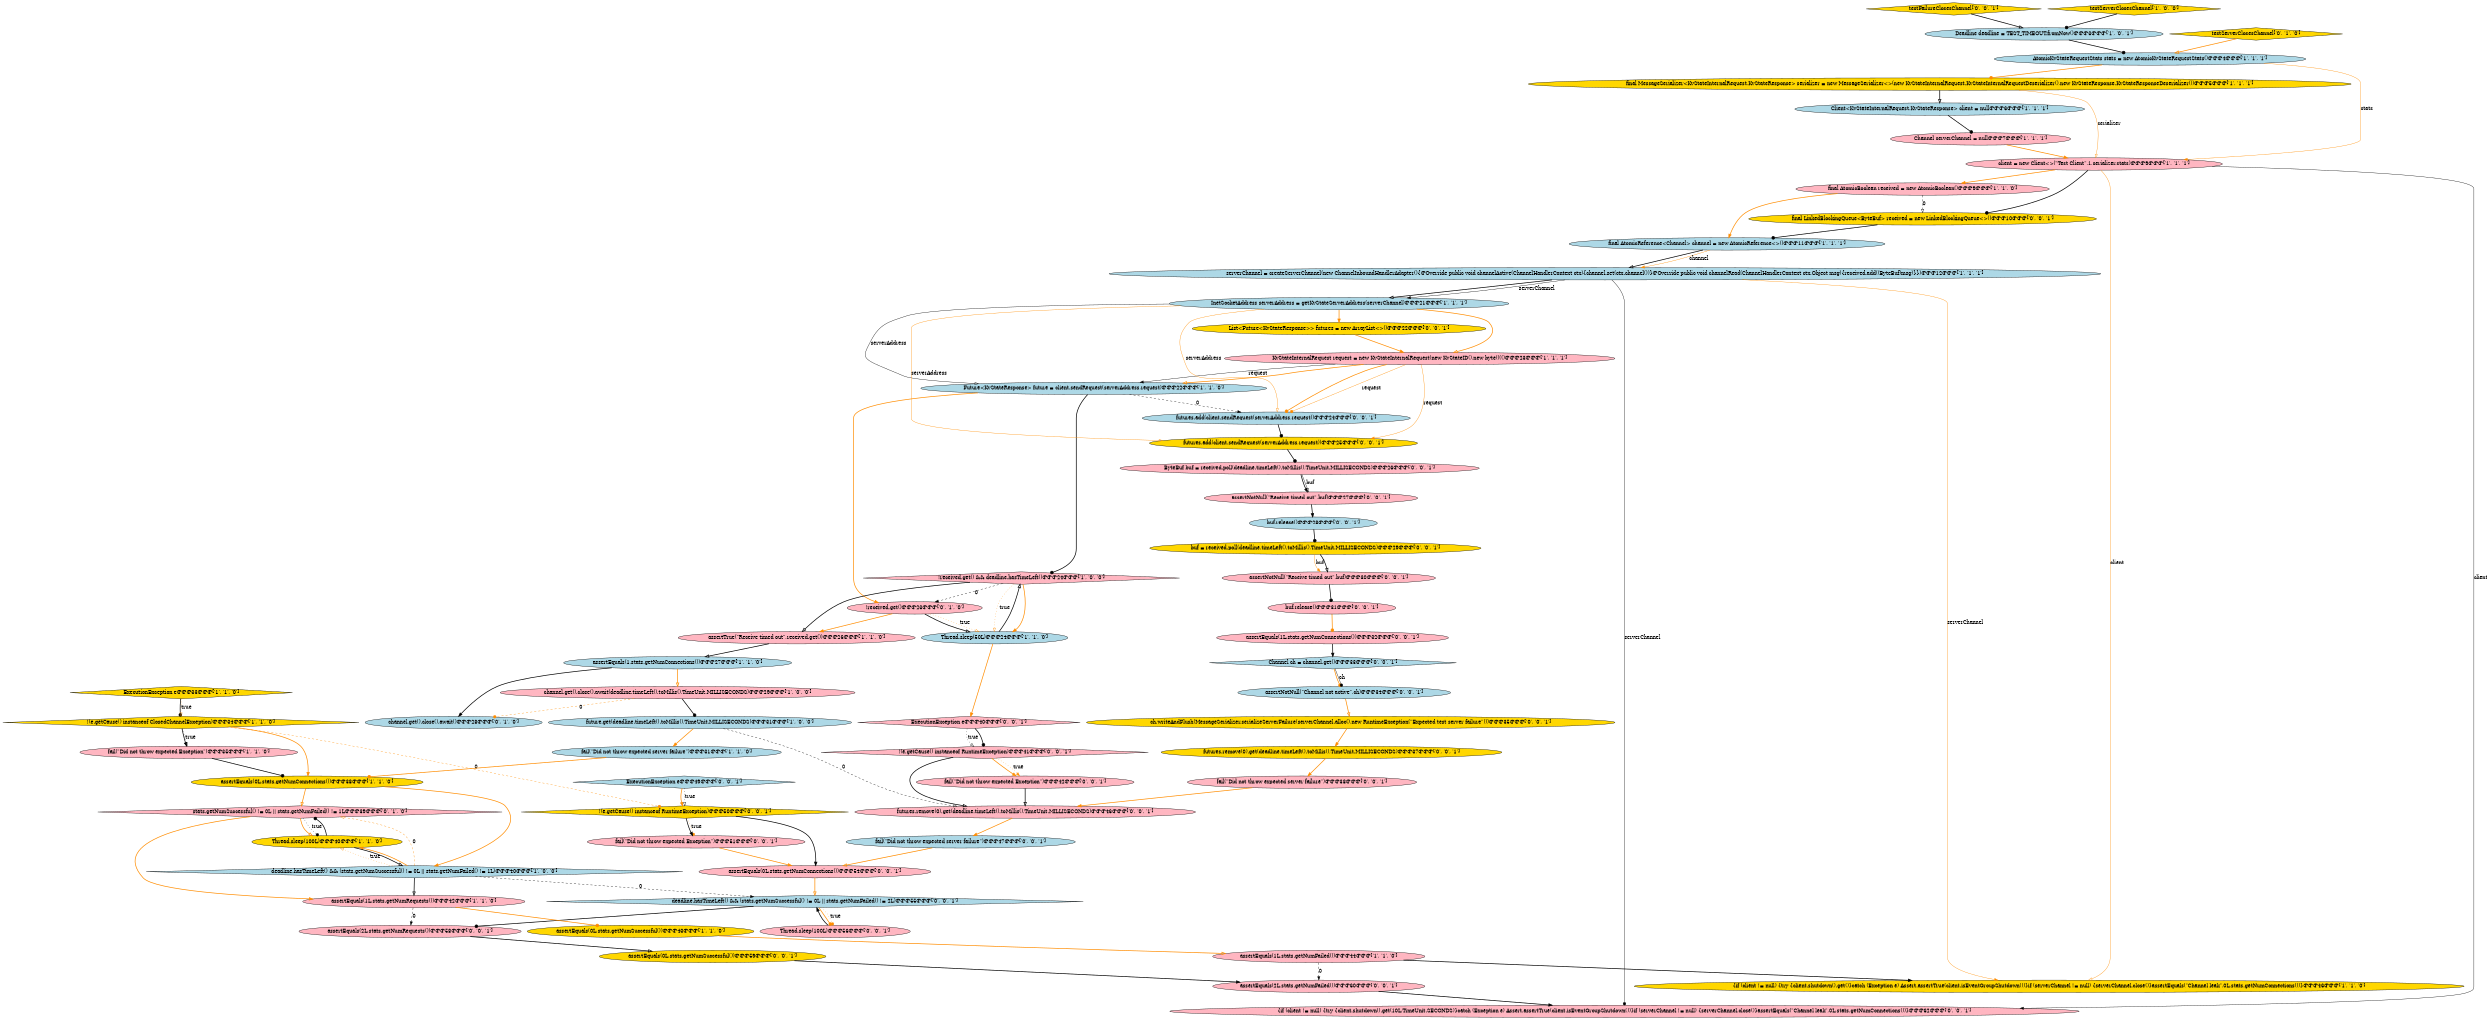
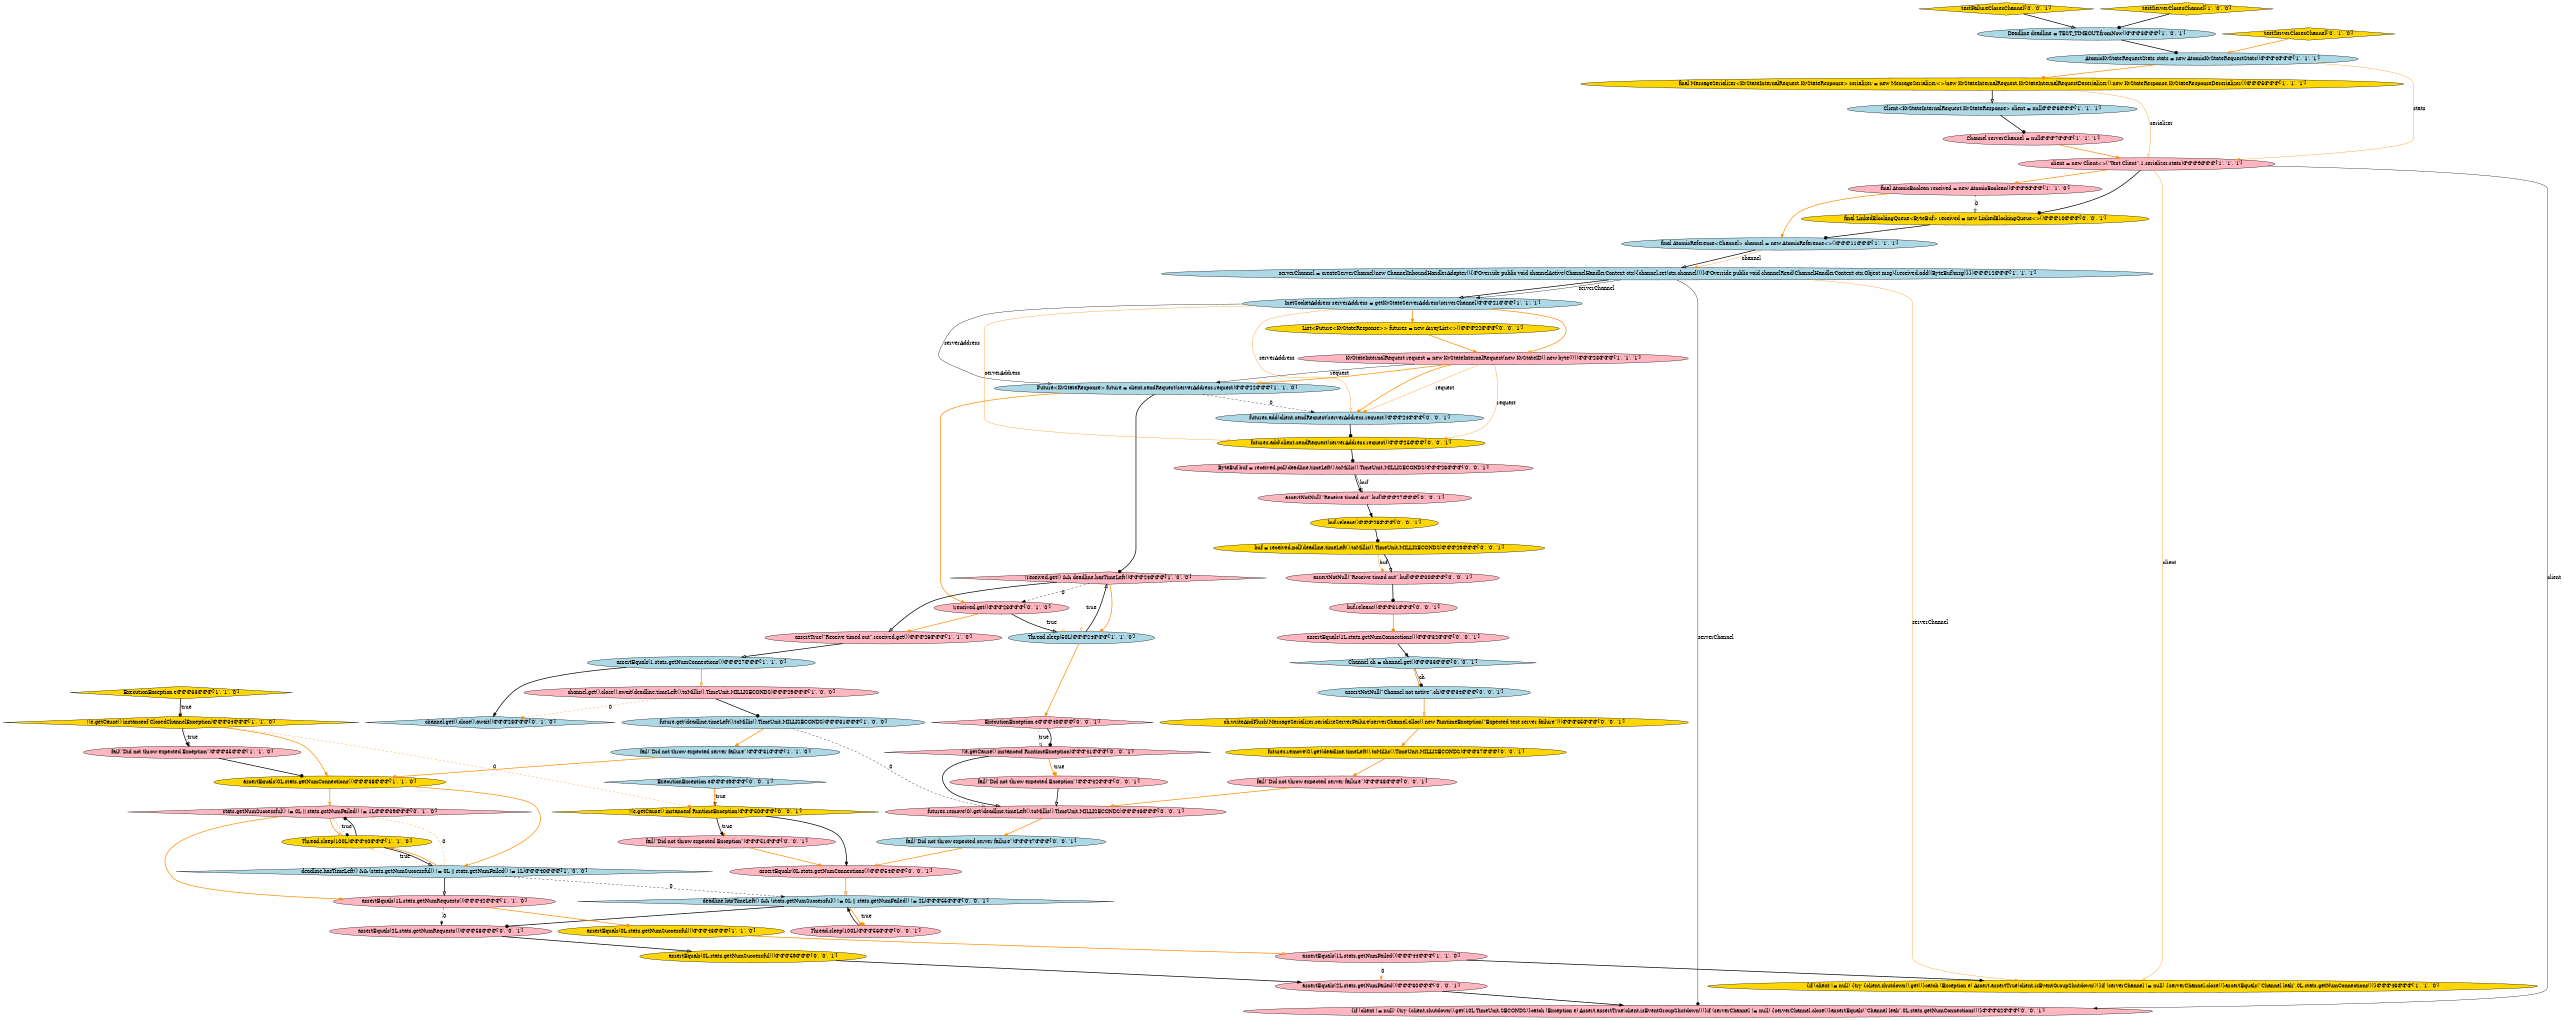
  digraph {
    node [fillcolor=lightpink shape=ellipse style=filled]
    edge [arrowhead=normal color=darkorange style=bold]
    n1 [fillcolor=lightblue label="Future<KvStateResponse> future = client.sendRequest(serverAddress,request)@@@22@@@['1', '1', '0']"]
    n2 [fillcolor=lightblue label="futures.add(client.sendRequest(serverAddress,request))@@@24@@@['0', '0', '1']"]
    n3 [label="!received.get() && deadline.hasTimeLeft()@@@24@@@['1', '0', '0']" shape=diamond]
    n4 [label="!received.get()@@@23@@@['0', '1', '0']"]
    n5 [fillcolor=gold label="futures.add(client.sendRequest(serverAddress,request))@@@25@@@['0', '0', '1']"]
    n6 [fillcolor=lightblue label="Thread.sleep(50L)@@@24@@@['1', '1', '0']"]
    n7 [label="assertTrue(\"Receive timed out\",received.get())@@@26@@@['1', '1', '0']"]
    n8 [fillcolor=lightblue label="ExecutionException e@@@49@@@['0', '0', '1']" shape=diamond]
    n9 [fillcolor=gold label="!(e.getCause() instanceof RuntimeException)@@@50@@@['0', '0', '1']" shape=diamond]
    n10 [label="assertEquals(0L,stats.getNumConnections())@@@54@@@['0', '0', '1']"]
    n11 [label="fail(\"Did not throw expected Exception\")@@@51@@@['0', '0', '1']"]
    n12 [fillcolor=lightblue label="Channel ch = channel.get()@@@33@@@['0', '0', '1']" shape=diamond]
    n13 [fillcolor=lightblue label="assertNotNull(\"Channel not active\",ch)@@@34@@@['0', '0', '1']"]
    n14 [fillcolor=gold label="ch.writeAndFlush(MessageSerializer.serializeServerFailure(serverChannel.alloc(),new RuntimeException(\"Expected test server failure\")))@@@35@@@['0', '0', '1']"]
    n15 [label="assertEquals(1L,stats.getNumConnections())@@@32@@@['0', '0', '1']"]
    n16 [fillcolor=gold label="ExecutionException e@@@33@@@['1', '1', '0']" shape=diamond]
    n17 [fillcolor=gold label="!(e.getCause() instanceof ClosedChannelException)@@@34@@@['1', '1', '0']" shape=diamond]
    n18 [label="fail(\"Did not throw expected Exception\")@@@35@@@['1', '1', '0']"]
    n19 [fillcolor=gold label="assertEquals(0L,stats.getNumConnections())@@@38@@@['1', '1', '0']"]
    n20 [label="stats.getNumSuccessful() != 0L || stats.getNumFailed() != 1L@@@39@@@['0', '1', '0']" shape=diamond]
    n21 [fillcolor=lightblue label="deadline.hasTimeLeft() && (stats.getNumSuccessful() != 0L || stats.getNumFailed() != 1L)@@@40@@@['1', '0', '0']" shape=diamond]
    n22 [fillcolor=lightblue label="deadline.hasTimeLeft() && (stats.getNumSuccessful() != 0L || stats.getNumFailed() != 2L)@@@55@@@['0', '0', '1']" shape=diamond]
    n23 [label="assertEquals(2L,stats.getNumRequests())@@@58@@@['0', '0', '1']"]
    n24 [label="Thread.sleep(100L)@@@56@@@['0', '0', '1']"]
    n25 [label="assertEquals(1L,stats.getNumFailed())@@@44@@@['1', '1', '0']"]
    n26 [fillcolor=gold label="{if (client != null) {try {client.shutdown().get()}catch (Exception e) Assert.assertTrue(client.isEventGroupShutdown())}if (serverChannel != null) {serverChannel.close()}assertEquals(\"Channel leak\",0L,stats.getNumConnections())}@@@46@@@['1', '1', '0']"]
    n27 [label="assertEquals(2L,stats.getNumFailed())@@@60@@@['0', '0', '1']"]
    n28 [label="{if (client != null) {try {client.shutdown().get(10L,TimeUnit.SECONDS)}catch (Exception e) Assert.assertTrue(client.isEventGroupShutdown())}if (serverChannel != null) {serverChannel.close()}assertEquals(\"Channel leak\",0L,stats.getNumConnections())}@@@62@@@['0', '0', '1']"]
    n29 [label="ByteBuf buf = received.poll(deadline.timeLeft().toMillis(),TimeUnit.MILLISECONDS)@@@26@@@['0', '0', '1']"]
-   n30 [fillcolor=lightblue label="channel.get().close().await()@@@28@@@['0', '1', '0']"]
+   n30 [fillcolor=lightblue label="channel.get().close().await()@@@28@@@['0', '1', '0']" shape=diamond]
    n31 [label="buf.release()@@@31@@@['0', '0', '1']"]
    n32 [label="ExecutionException e@@@40@@@['0', '0', '1']" shape=diamond]
    n33 [fillcolor=lightblue label="assertEquals(1,stats.getNumConnections())@@@27@@@['1', '1', '0']"]
    n34 [label="assertEquals(1L,stats.getNumRequests())@@@42@@@['1', '1', '0']"]
    n35 [fillcolor=gold label="Thread.sleep(100L)@@@40@@@['1', '1', '0']"]
    n36 [fillcolor=gold label="assertEquals(0L,stats.getNumSuccessful())@@@43@@@['1', '1', '0']"]
    n37 [label="Channel serverChannel = null@@@7@@@['1', '1', '1']"]
    n38 [label="client = new Client<>(\"Test Client\",1,serializer,stats)@@@9@@@['1', '1', '1']"]
    n39 [label="final AtomicBoolean received = new AtomicBoolean()@@@9@@@['1', '1', '0']"]
    n40 [fillcolor=gold label="final LinkedBlockingQueue<ByteBuf> received = new LinkedBlockingQueue<>()@@@10@@@['0', '0', '1']"]
    n41 [fillcolor=gold label="testFailureClosesChannel['0', '0', '1']" shape=diamond]
    n42 [fillcolor=lightblue label="Deadline deadline = TEST_TIMEOUT.fromNow()@@@3@@@['1', '0', '1']"]
    n43 [fillcolor=lightblue label="AtomicKvStateRequestStats stats = new AtomicKvStateRequestStats()@@@4@@@['1', '1', '1']"]
    n44 [fillcolor=gold label="final MessageSerializer<KvStateInternalRequest,KvStateResponse> serializer = new MessageSerializer<>(new KvStateInternalRequest.KvStateInternalRequestDeserializer(),new KvStateResponse.KvStateResponseDeserializer())@@@5@@@['1', '1', '1']"]
    n45 [fillcolor=lightblue label="Client<KvStateInternalRequest,KvStateResponse> client = null@@@6@@@['1', '1', '1']"]
    n46 [fillcolor=lightblue label="future.get(deadline.timeLeft().toMillis(),TimeUnit.MILLISECONDS)@@@31@@@['1', '0', '0']"]
    n47 [label="futures.remove(0).get(deadline.timeLeft().toMillis(),TimeUnit.MILLISECONDS)@@@46@@@['0', '0', '1']"]
    n48 [fillcolor=lightblue label="fail(\"Did not throw expected server failure\")@@@31@@@['1', '1', '0']"]
    n49 [fillcolor=lightblue label="fail(\"Did not throw expected server failure\")@@@47@@@['0', '0', '1']"]
    n50 [fillcolor=gold label="assertEquals(0L,stats.getNumSuccessful())@@@59@@@['0', '0', '1']"]
    n51 [label="fail(\"Did not throw expected Exception\")@@@42@@@['0', '0', '1']"]
    n52 [fillcolor=gold label="testServerClosesChannel['1', '0', '0']" shape=diamond]
    n53 [label="!(e.getCause() instanceof RuntimeException)@@@41@@@['0', '0', '1']" shape=diamond]
    n54 [fillcolor=lightblue label="final AtomicReference<Channel> channel = new AtomicReference<>()@@@11@@@['1', '1', '1']"]
    n55 [fillcolor=lightblue label="serverChannel = createServerChannel(new ChannelInboundHandlerAdapter(){@Override public void channelActive(ChannelHandlerContext ctx){channel.set(ctx.channel())}@Override public void channelRead(ChannelHandlerContext ctx,Object msg){received.add((ByteBuf)msg)}})@@@12@@@['1', '1', '1']"]
    n56 [fillcolor=lightblue label="InetSocketAddress serverAddress = getKvStateServerAddress(serverChannel)@@@21@@@['1', '1', '1']"]
    n57 [fillcolor=gold label="futures.remove(0).get(deadline.timeLeft().toMillis(),TimeUnit.MILLISECONDS)@@@37@@@['0', '0', '1']"]
    n58 [label="KvStateInternalRequest request = new KvStateInternalRequest(new KvStateID(),new byte(((()@@@23@@@['1', '1', '1']"]
    n59 [fillcolor=gold label="List<Future<KvStateResponse>> futures = new ArrayList<>()@@@22@@@['0', '0', '1']"]
    n60 [label="assertNotNull(\"Receive timed out\",buf)@@@27@@@['0', '0', '1']"]
-   n61 [fillcolor=lightblue label="buf.release()@@@28@@@['0', '0', '1']"]
+   n61 [fillcolor=gold label="buf.release()@@@28@@@['0', '0', '1']"]
    n62 [fillcolor=gold label="buf = received.poll(deadline.timeLeft().toMillis(),TimeUnit.MILLISECONDS)@@@29@@@['0', '0', '1']"]
    n63 [label="assertNotNull(\"Receive timed out\",buf)@@@30@@@['0', '0', '1']"]
    n64 [label="fail(\"Did not throw expected server failure\")@@@38@@@['0', '0', '1']"]
    n65 [label="channel.get().close().await(deadline.timeLeft().toMillis(),TimeUnit.MILLISECONDS)@@@29@@@['1', '0', '0']"]
    n66 [fillcolor=gold label="testServerClosesChannel['0', '1', '0']" shape=diamond]
    n1 -> n2 [color=black label=0 style=dashed]
    n1 -> n3 [arrowhead=dot color=black]
    n1 -> n4
    n2 -> n5 [arrowhead=dot color=black]
    n3 -> n4 [color=black label=0 style=dashed]
    n3 -> n6
    n3 -> n6 [arrowhead=onormal label=true style=dotted]
    n3 -> n7 [arrowhead=onormal color=black]
    n4 -> n6 [arrowhead=onormal label=true style=dotted]
    n4 -> n6 [arrowhead=onormal color=black]
    n4 -> n7
    n5 -> n29 [arrowhead=dot color=black]
    n6 -> n3 [arrowhead=onormal color=black]
    n6 -> n32
    n7 -> n33 [arrowhead=onormal color=black]
    n8 -> n9
    n8 -> n9 [arrowhead=onormal color=black label=true style=dotted]
    n9 -> n10 [color=black]
    n9 -> n11 [arrowhead=dot label=true style=dotted]
    n9 -> n11 [color=black]
    n10 -> n22 [arrowhead=onormal]
    n11 -> n10
    n12 -> n13 [arrowhead=dot]
    n12 -> n13 [arrowhead=dot color=black label=ch style=solid]
    n13 -> n14 [arrowhead=onormal]
    n14 -> n57
    n15 -> n12 [color=black]
    n16 -> n17 [arrowhead=dot color=black]
    n16 -> n17 [arrowhead=onormal label=true style=dotted]
    n17 -> n9 [arrowhead=dot label=0 style=dashed]
    n17 -> n18 [arrowhead=onormal color=black label=true style=dotted]
    n17 -> n18 [color=black]
    n17 -> n19
    n18 -> n19 [arrowhead=dot color=black]
    n19 -> n20 [arrowhead=onormal]
    n19 -> n21
    n20 -> n34
    n20 -> n35 [arrowhead=onormal]
    n20 -> n35 [arrowhead=dot color=black label=true style=dotted]
    n21 -> n20 [arrowhead=onormal label=0 style=dashed]
    n21 -> n22 [color=black label=0 style=dashed]
    n21 -> n34 [arrowhead=onormal color=black]
    n21 -> n35 [arrowhead=onormal label=true style=dotted]
    n21 -> n35
    n22 -> n23 [arrowhead=dot color=black]
    n22 -> n24 [arrowhead=dot]
    n22 -> n24 [arrowhead=dot label=true style=dotted]
    n23 -> n50 [arrowhead=onormal color=black]
    n24 -> n22 [color=black]
    n25 -> n26 [color=black]
-   n25 -> n27 [color=black label=0 style=dashed]
+   n25 -> n27 [label=0 style=dashed]
    n27 -> n28 [color=black]
    n29 -> n60 [color=black]
    n29 -> n60 [arrowhead=onormal color=black label=buf style=solid]
    n31 -> n15 [arrowhead=dot]
    n32 -> n53 [arrowhead=dot color=black]
    n32 -> n53 [arrowhead=onormal color=black label=true style=dotted]
    n33 -> n30 [color=black]
    n33 -> n65 [arrowhead=onormal]
    n34 -> n23 [color=black label=0 style=dashed]
    n34 -> n36 [arrowhead=dot]
    n35 -> n20 [arrowhead=dot color=black]
    n35 -> n21 [arrowhead=onormal color=black]
    n36 -> n25 [arrowhead=onormal]
    n37 -> n38
    n38 -> n26 [arrowhead=onormal label=client style=solid]
    n38 -> n28 [color=black label=client style=solid]
    n38 -> n39
    n38 -> n40 [arrowhead=dot color=black]
    n39 -> n40 [arrowhead=onormal color=black label=0 style=dashed]
    n39 -> n54
    n40 -> n54 [arrowhead=dot color=black]
    n41 -> n42 [arrowhead=onormal color=black]
    n42 -> n43 [arrowhead=dot color=black]
    n43 -> n38 [label=stats style=solid]
    n43 -> n44 [arrowhead=dot]
    n44 -> n38 [arrowhead=onormal label=serializer style=solid]
    n44 -> n45 [arrowhead=onormal color=black]
    n45 -> n37 [arrowhead=dot color=black]
    n46 -> n47 [arrowhead=onormal color=black label=0 style=dashed]
    n46 -> n48
    n47 -> n49
    n48 -> n19 [arrowhead=dot]
    n49 -> n10 [arrowhead=onormal]
    n50 -> n27 [color=black]
    n51 -> n47 [arrowhead=onormal color=black]
    n52 -> n42 [arrowhead=dot color=black]
    n53 -> n47 [arrowhead=onormal color=black]
    n53 -> n51 [label=true style=dotted]
    n53 -> n51
    n54 -> n55 [arrowhead=onormal color=black]
    n54 -> n55 [label=channel style=solid]
    n55 -> n26 [label=serverChannel style=solid]
    n55 -> n28 [arrowhead=dot color=black label=serverChannel style=solid]
    n55 -> n56 [arrowhead=onormal color=black]
    n55 -> n56 [color=black label=serverChannel style=solid]
    n56 -> n1 [arrowhead=onormal color=black label=serverAddress style=solid]
    n56 -> n2 [arrowhead=onormal label=serverAddress style=solid]
    n56 -> n5 [arrowhead=onormal label=serverAddress style=solid]
    n56 -> n58 [arrowhead=onormal]
    n56 -> n59
    n57 -> n64
    n58 -> n1 [arrowhead=onormal]
    n58 -> n1 [color=black label=request style=solid]
    n58 -> n2 [arrowhead=dot]
    n58 -> n2 [arrowhead=dot label=request style=solid]
    n58 -> n5 [label=request style=solid]
    n59 -> n58
    n60 -> n61 [color=black]
    n61 -> n62 [arrowhead=dot color=black]
    n62 -> n63 [label=buf style=solid]
    n62 -> n63 [arrowhead=onormal color=black]
    n63 -> n31 [arrowhead=dot color=black]
    n64 -> n47
    n65 -> n30 [arrowhead=dot label=0 style=dashed]
    n65 -> n46 [arrowhead=dot color=black]
    n66 -> n43 [arrowhead=onormal]
  }
